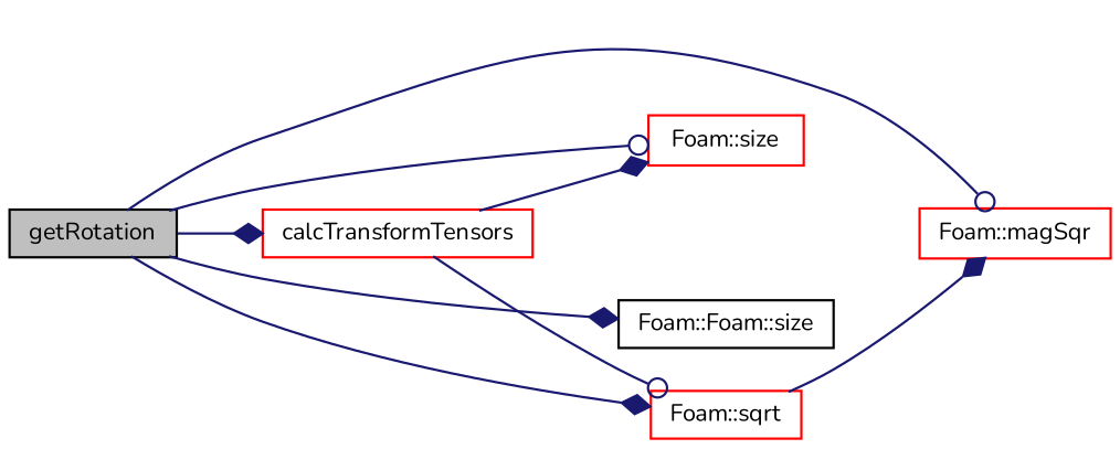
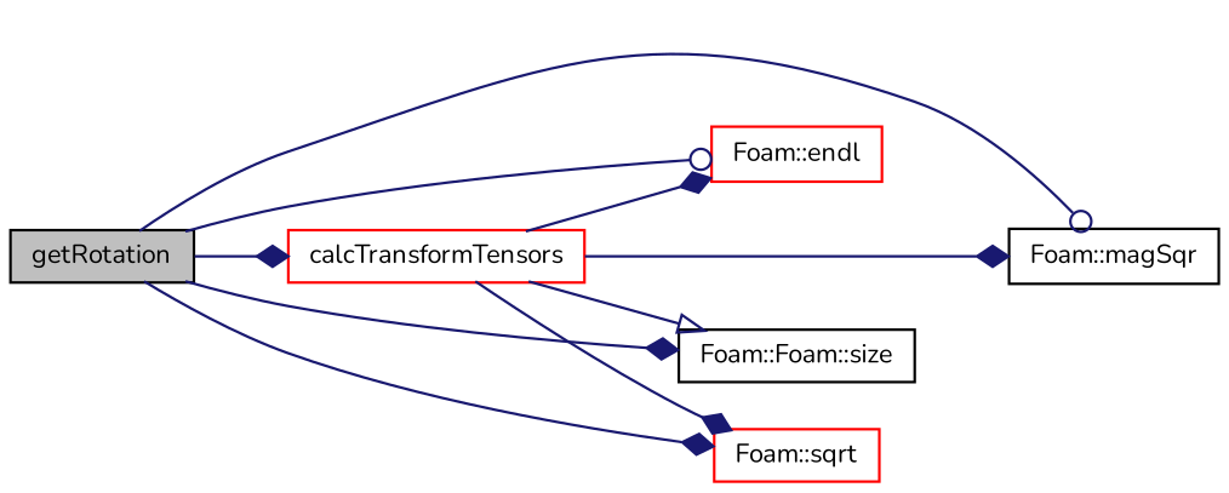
  digraph {
    fontname=Nunito
    rankdir=LR
    node [color=black fontname=Nunito fontsize=10 shape=record]
    edge [arrowhead=diamond color=midnightblue fontname=Nunito fontsize=10 labelfontname=FreeSans labelfontsize=10 style=solid]
    n1 [fillcolor=grey75 fontcolor=black height=0.2 label=getRotation style=filled width=0.4]
    n2 [color=red height=0.2 label=calcTransformTensors width=0.4]
-   n3 [color=red height=0.2 label="Foam::size" width=0.4]
-   n4 [color=red height=0.2 label="Foam::magSqr" width=0.4]
+   n3 [color=red height=0.2 label="Foam::endl" width=0.4]
+   n4 [height=0.2 label="Foam::magSqr" width=0.4]
    n5 [height=0.2 label="Foam::Foam::size" width=0.4]
    n6 [color=red height=0.2 label="Foam::sqrt" width=0.4]
    n1 -> n2
    n1 -> n3 [arrowhead=odot]
    n1 -> n4 [arrowhead=odot]
    n1 -> n5
    n1 -> n6
    n2 -> n3
-   n6 -> n4
-   n2 -> n6 [arrowhead=odot]
+   n2 -> n4
+   n2 -> n5 [arrowhead=onormal]
+   n2 -> n6
  }
